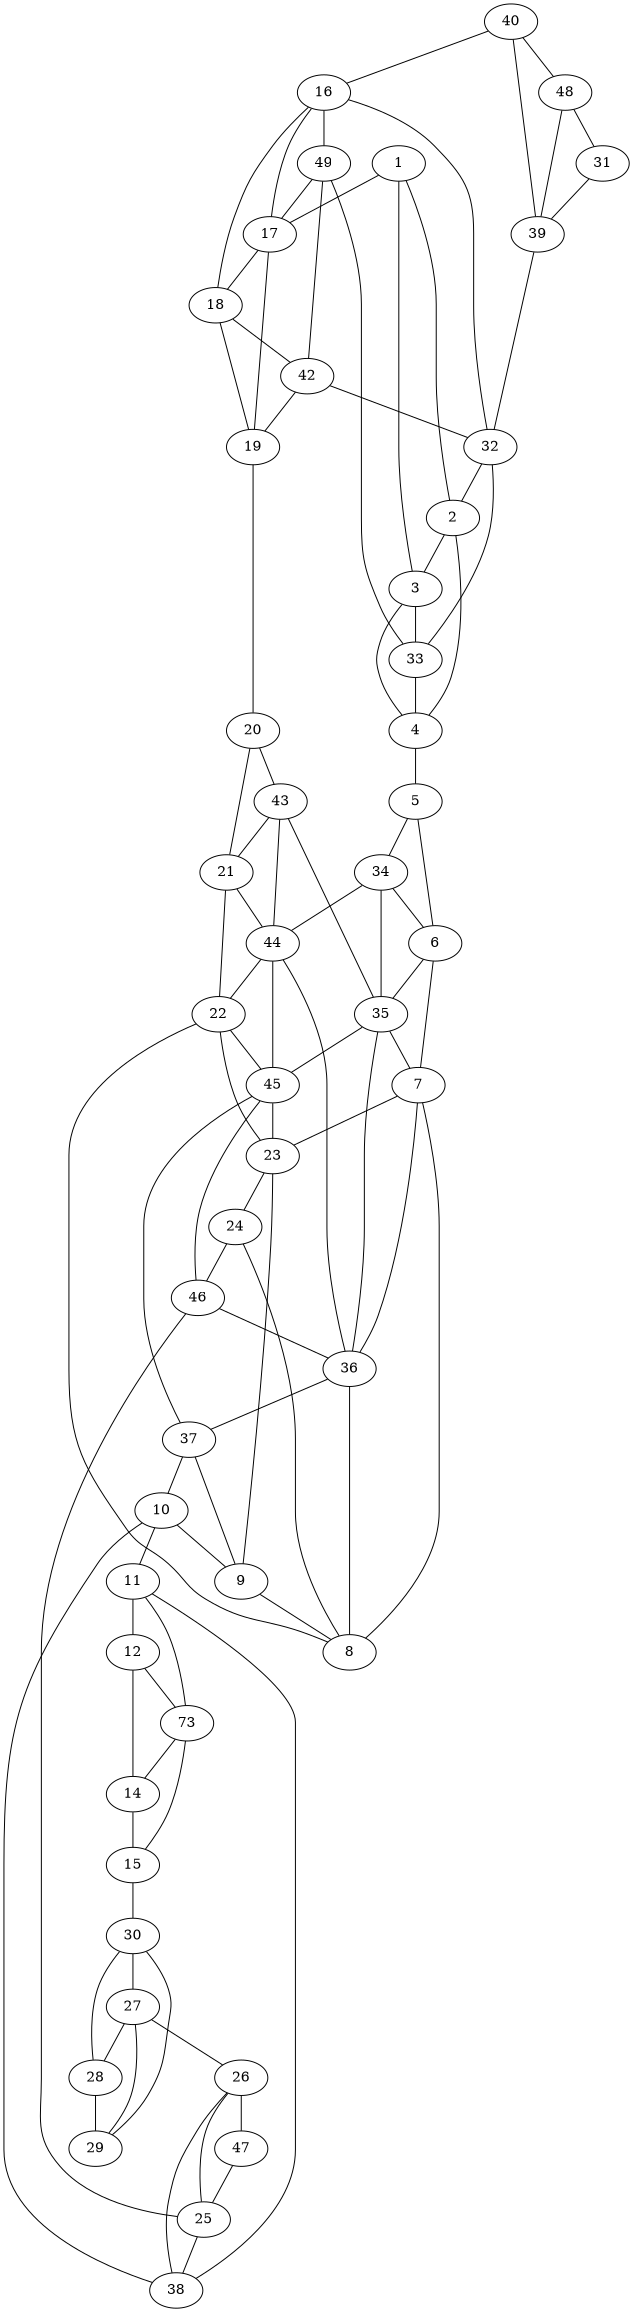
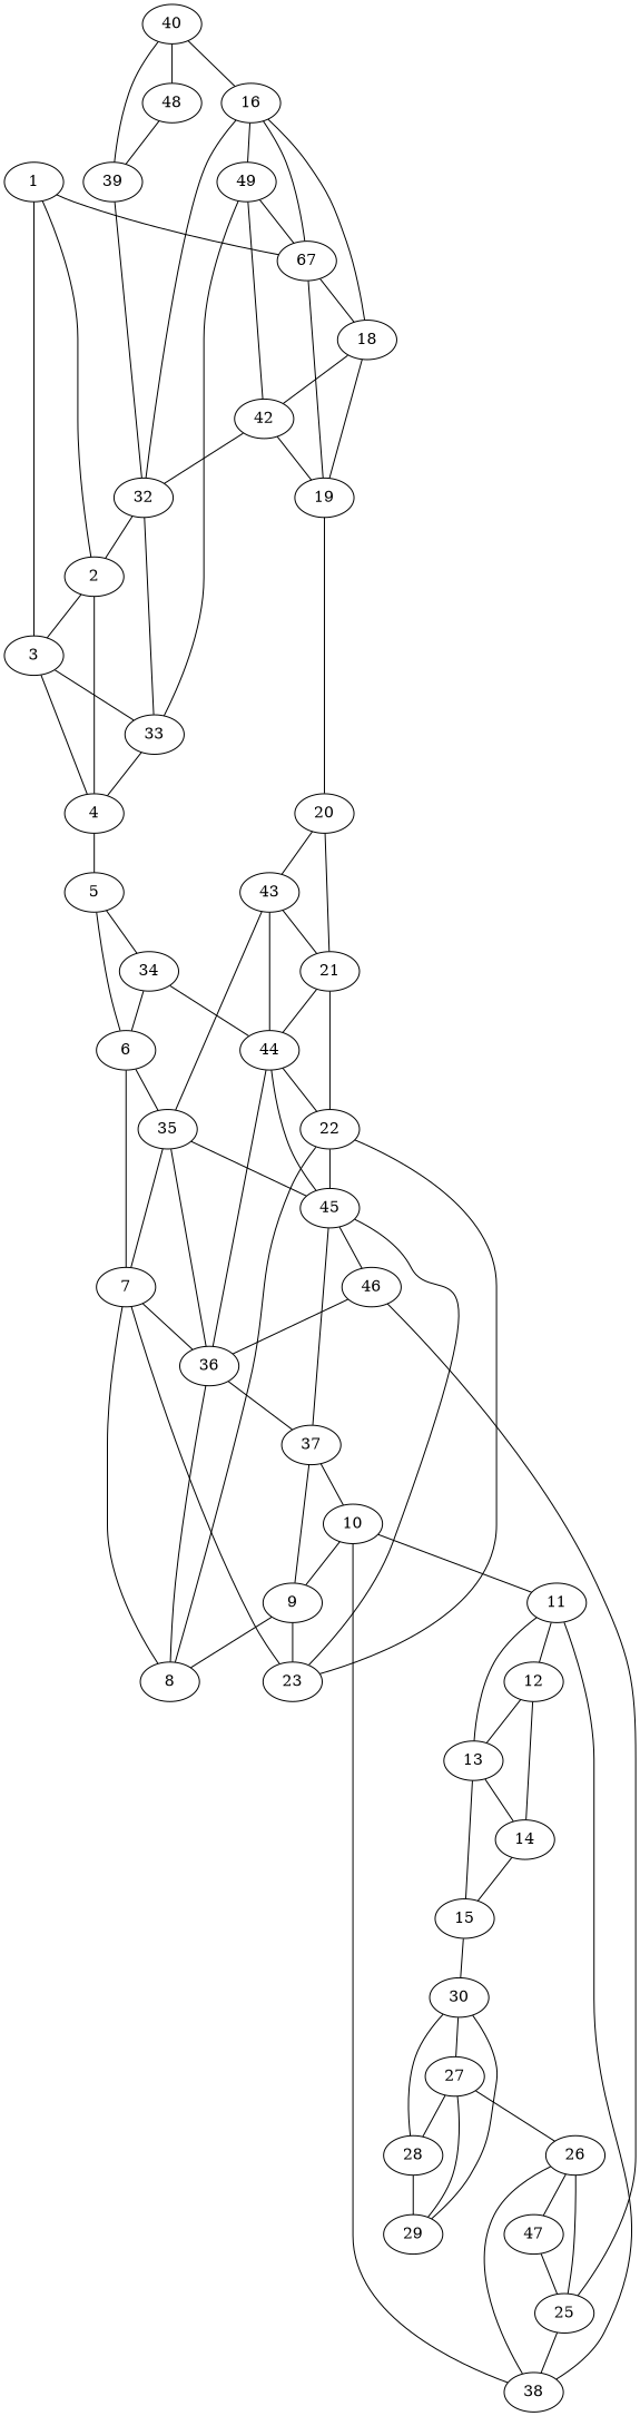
  graph {
    node [aaLength=5 sequence=RFTFG type=0]
    edge [distance0=0.0 frequency=1 type0=2]
    1 [aaLength=11 sequence=PVETVQRLAEL]
    2 [aaLength=4 sequence=DDDL]
    3 [aaLength=17 sequence=DTERESHIKRFRQALDA]
-   17 [aaLength=4 sequence=DDDL]
+   17 [aaLength=4 sequence=DDDL label=67]
    4 [aaLength=3 sequence=PVF]
    33 [aaLength=8 sequence=MTVPMATT type=1]
    18 [aaLength=17 sequence=DTERESHIKRFRQALDA]
    19 [aaLength=3 sequence=PVF]
    5 [aaLength=21 sequence=RDVRRYALRKTIGNIDLAAEL]
    42 [aaLength=8 sequence=MTVPMATT type=1]
    20 [aaLength=21 sequence=RDVRRYALRKTIGNIDLAAEL]
    6 [aaLength=22 sequence=VRDALDRMKEAFDLLGEYVTAQ]
    34 [aaLength=6 sequence=TYVAWG type=1]
    7 [aaLength=10 sequence=VGHALAFIER]
    35 [aaLength=9 sequence=LRFAIEPKP type=1]
    44 [aaLength=9 sequence=LRFAIEPKP type=1]
    8 [aaLength=7 sequence=VGHEQMA]
    23 [aaLength=7 sequence=VGHEQMA]
    36 [aaLength=4 sequence=VNPE type=1]
    45 [aaLength=4 sequence=VNPE type=1]
    22 [aaLength=10 sequence=VGHALAFIER]
-   24 [aaLength=11 sequence=FPHGIAQALWA]
    37 [aaLength=7 sequence=HIDLNGQ type=1]
    46 [aaLength=7 sequence=HIDLNGQ type=1]
    10 [aaLength=14 sequence=LRAAFWLVDLLETA]
    9 [aaLength=11 sequence=FPHGIAQALWA]
    11 [aaLength=27 sequence=FDGVWASAAGCMRNYLILKDRAAAFRA]
    38 [aaLength=4 sequence=RHFD type=1]
    12 [aaLength=10 sequence=PEVQEALRAA]
-   13 [sequence=LDQLA label=73]
+   13 [sequence=LDQLA]
    14 [aaLength=6 sequence=VDAAAA]
    15 [aaLength=10 sequence=FEHLDQLAMD]
    30 [aaLength=10 sequence=FEHLDQLAMD]
    27 [aaLength=10 sequence=PEVQEALRAA]
    28 [sequence=LDQLA]
    26 [aaLength=27 sequence=FDGVWASAAGCMRNYLILKDRAAAFRA]
    29 [aaLength=6 sequence=VDAAAA]
    16 [aaLength=11 sequence=PVETVQRLAEL]
    32 [sequence=GVTFH type=1]
    n40 [label=49 sequence=GVTFH type=1]
    21 [aaLength=22 sequence=VRDALDRMKEAFDLLGEYVTAQ]
    43 [aaLength=6 sequence=TYVAWG type=1]
    25 [aaLength=14 sequence=LRAAFWLVDLLETA]
    47 [aaLength=4 sequence=RHFD type=1]
-   31 [type=1]
    39 [type=1]
    40 [type=1]
    48 [type=1]
    1 -- 2 [distance0=27.18005 type0=1]
    1 -- 3 [distance0=30.40119]
    1 -- 17 [distance0=67.04877 type0=3]
    2 -- 3 [distance0=15.93731 distance1=6.0 frequency=2 type0=1 type1=4]
    2 -- 4 [distance0=44.28871 type0=3]
    3 -- 33 [distance0=2.0 type0=4]
    17 -- 18 [distance0=17.6951 distance1=6.0 frequency=2 type0=1 type1=4]
    17 -- 19 [distance0=44.36341 type0=3]
    4 -- 3 [distance0=41.31648]
    4 -- 5 [distance0=16.36658 distance1=9.0 frequency=2 type0=1 type1=4]
    33 -- 4 [distance0=5.0 type0=4]
    18 -- 42 [distance0=2.0 type0=4]
    19 -- 18 [distance0=42.38104]
    19 -- 20 [distance0=15.33247 distance1=9.0 frequency=2 type0=1 type1=4]
    5 -- 6 [distance0=43.20776]
    5 -- 34 [distance0=3.0 type0=4]
    42 -- 19 [distance0=5.0 type0=4]
    42 -- 32 [distance0=34.0]
    20 -- 21 [distance0=42.87265]
    20 -- 43 [distance0=3.0 type0=4]
    6 -- 7 [distance0=47.24434 type0=3]
    6 -- 35 [distance0=3.0 type0=4]
    34 -- 6 [distance0=12.0 type0=4]
-   34 -- 35 [distance0=43.0]
    34 -- 44 [distance0=43.0 type0=3]
    7 -- 8 [distance0=22.72152]
    7 -- 23 [distance0=23.6134 type0=3]
    7 -- 36 [distance0=8.0 type0=4]
    35 -- 7 [distance0=11.0 type0=4]
    35 -- 36 [distance0=38.0]
    35 -- 45 [distance0=38.0 type0=3]
    44 -- 36 [distance0=38.0]
    44 -- 45 [distance0=38.0 type0=3]
    44 -- 22 [distance0=11.0 type0=4]
-   23 -- 24 [distance0=12.6104 distance1=3.0 frequency=2 type0=1 type1=4]
    36 -- 8 [type0=5]
    36 -- 37 [distance0=29.0]
    45 -- 23 [type0=5]
    45 -- 37 [distance0=29.0]
    45 -- 46 [distance0=29.0 type0=3]
    22 -- 8 [distance0=26.01964 type0=3]
    22 -- 23 [distance0=22.52274]
    22 -- 45 [distance0=8.0 type0=4]
-   24 -- 8 [distance0=21.37996]
-   24 -- 46 [distance0=4.0 type0=4]
    37 -- 10 [distance0=15.0 type0=4]
    46 -- 36 [distance0=29.0]
    46 -- 25 [distance0=15.0 type0=4]
    10 -- 9 [distance0=37.77072 type0=3]
    10 -- 11 [distance0=32.95588 type0=1]
    10 -- 38 [distance0=5.0 type0=4]
    9 -- 8 [distance0=15.10538 type0=1]
    9 -- 23 [distance0=20.81854]
    9 -- 37 [distance0=4.0 type0=4]
    11 -- 12 [distance0=39.45245 distance1=1.0 frequency=2 type1=4]
    11 -- 13 [distance0=50.39947 type0=3]
    38 -- 11 [distance0=8.0 type0=4]
    12 -- 13 [distance0=16.0301 distance1=1.0 frequency=2 type0=1 type1=4]
    12 -- 14 [distance0=43.85821 type0=3]
    13 -- 14 [distance0=29.6439 distance1=22.0 frequency=2 type1=4]
    14 -- 15 [distance0=26.69843 distance1=4.0 frequency=2 type0=1 type1=4]
    15 -- 13 [distance0=39.08704]
    15 -- 30 [distance0=48.80794 type0=3]
    30 -- 27 [distance0=48.73125 type0=3]
    30 -- 28 [distance0=37.10035]
    27 -- 28 [distance0=15.02839 distance1=1.0 frequency=2 type0=1 type1=4]
    27 -- 26 [distance0=36.14946]
    27 -- 29 [distance0=43.45375 type0=3]
    28 -- 29 [distance0=31.70099 distance1=22.0 frequency=2 type1=4]
    26 -- 38 [distance0=29.20443 type0=1]
    26 -- 47 [distance0=29.20443]
    29 -- 30 [distance0=21.34062 distance1=4.0 frequency=2 type0=1 type1=4]
    16 -- 17 [distance0=26.99404 type0=1]
    16 -- 18 [distance0=31.92795]
    16 -- 32 [distance0=42.90757 type0=3]
    16 -- n40 [distance0=3.0 type0=4]
    32 -- 2 [type0=5]
    32 -- 33 [distance0=34.0]
    n40 -- 17 [type0=5]
    n40 -- 33 [distance0=34.0]
    n40 -- 42 [distance0=34.0 type0=3]
    21 -- 44 [distance0=3.0 type0=4]
    21 -- 22 [distance0=47.8784 type0=3]
    43 -- 35 [distance0=43.0]
    43 -- 44 [distance0=43.0 type0=3]
    43 -- 21 [distance0=12.0 type0=4]
    25 -- 38 [distance0=36.9005 type0=3]
    25 -- 26 [distance0=32.14028 type0=1]
    47 -- 25 [distance0=36.9005 type0=3]
-   31 -- 39 [distance1=0.0 frequency=2 type0=1 type1=5]
    39 -- 32 [distance0=35.0 type0=4]
    39 -- 40
    40 -- 16 [distance0=21.0 type0=4]
    40 -- 48 [type0=3]
-   48 -- 31 [type0=1]
    48 -- 39
  }
